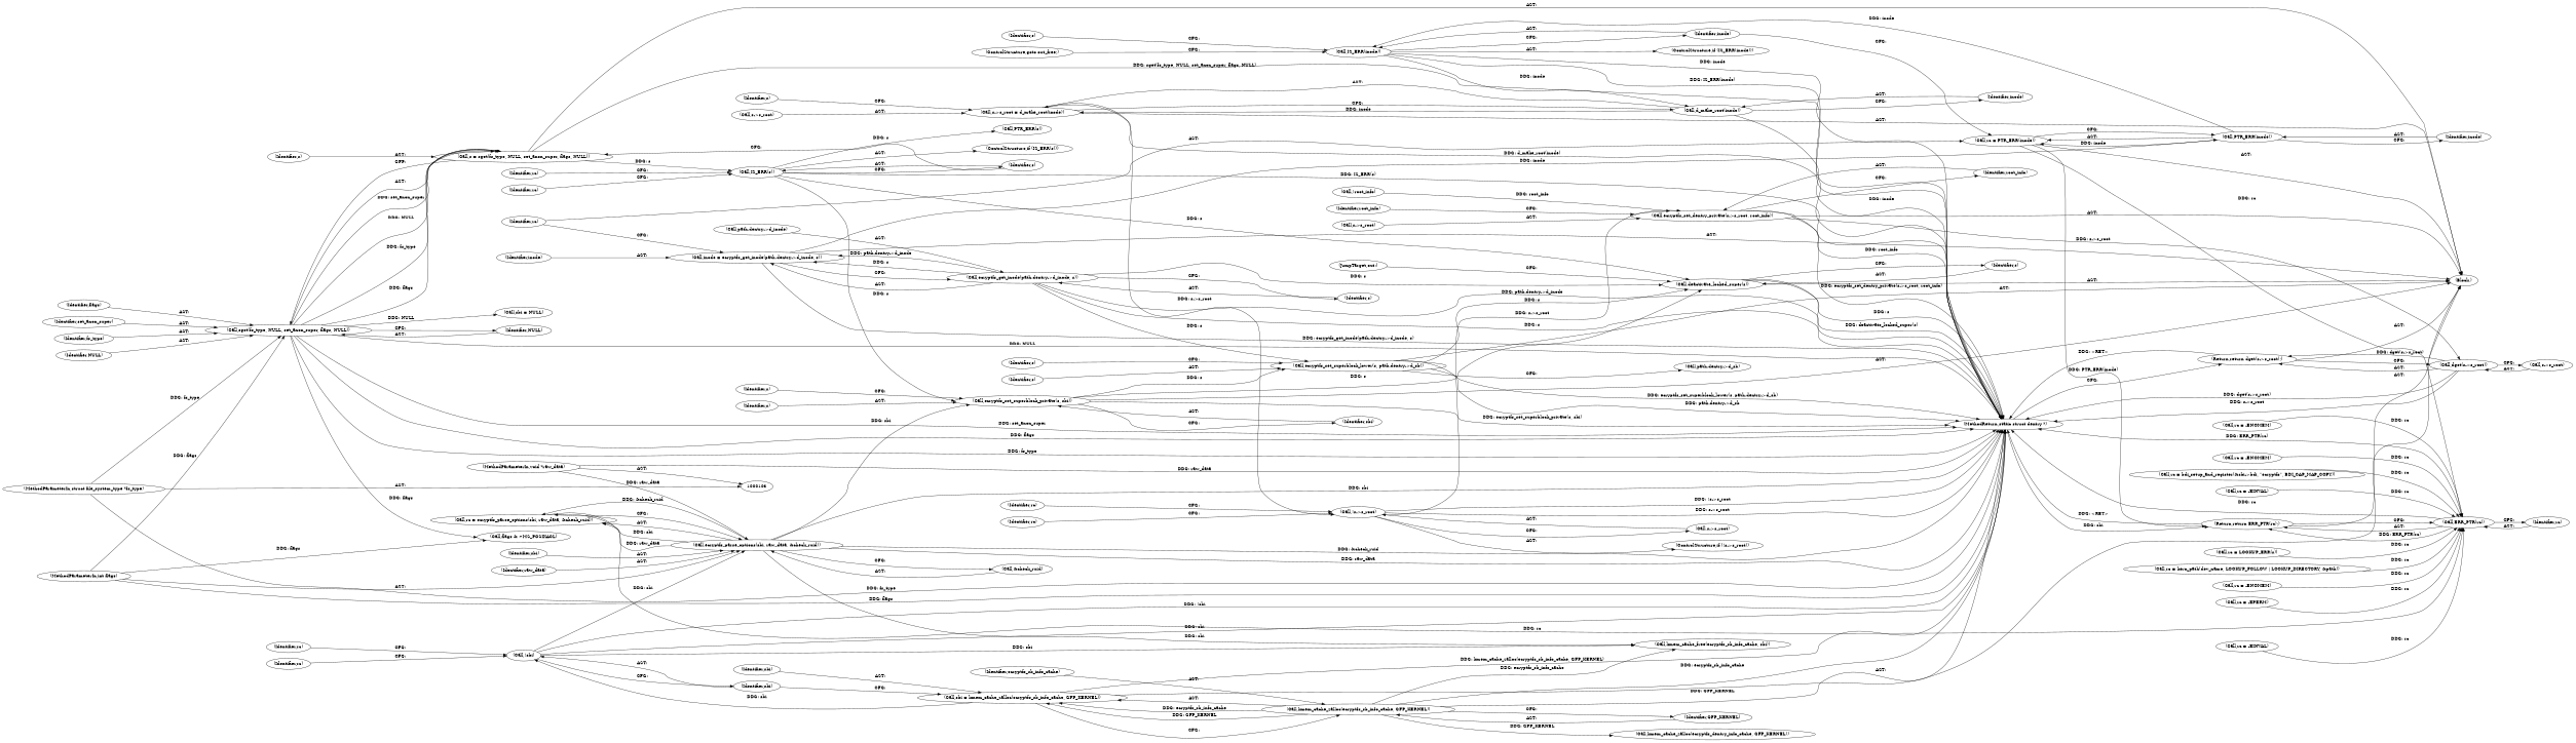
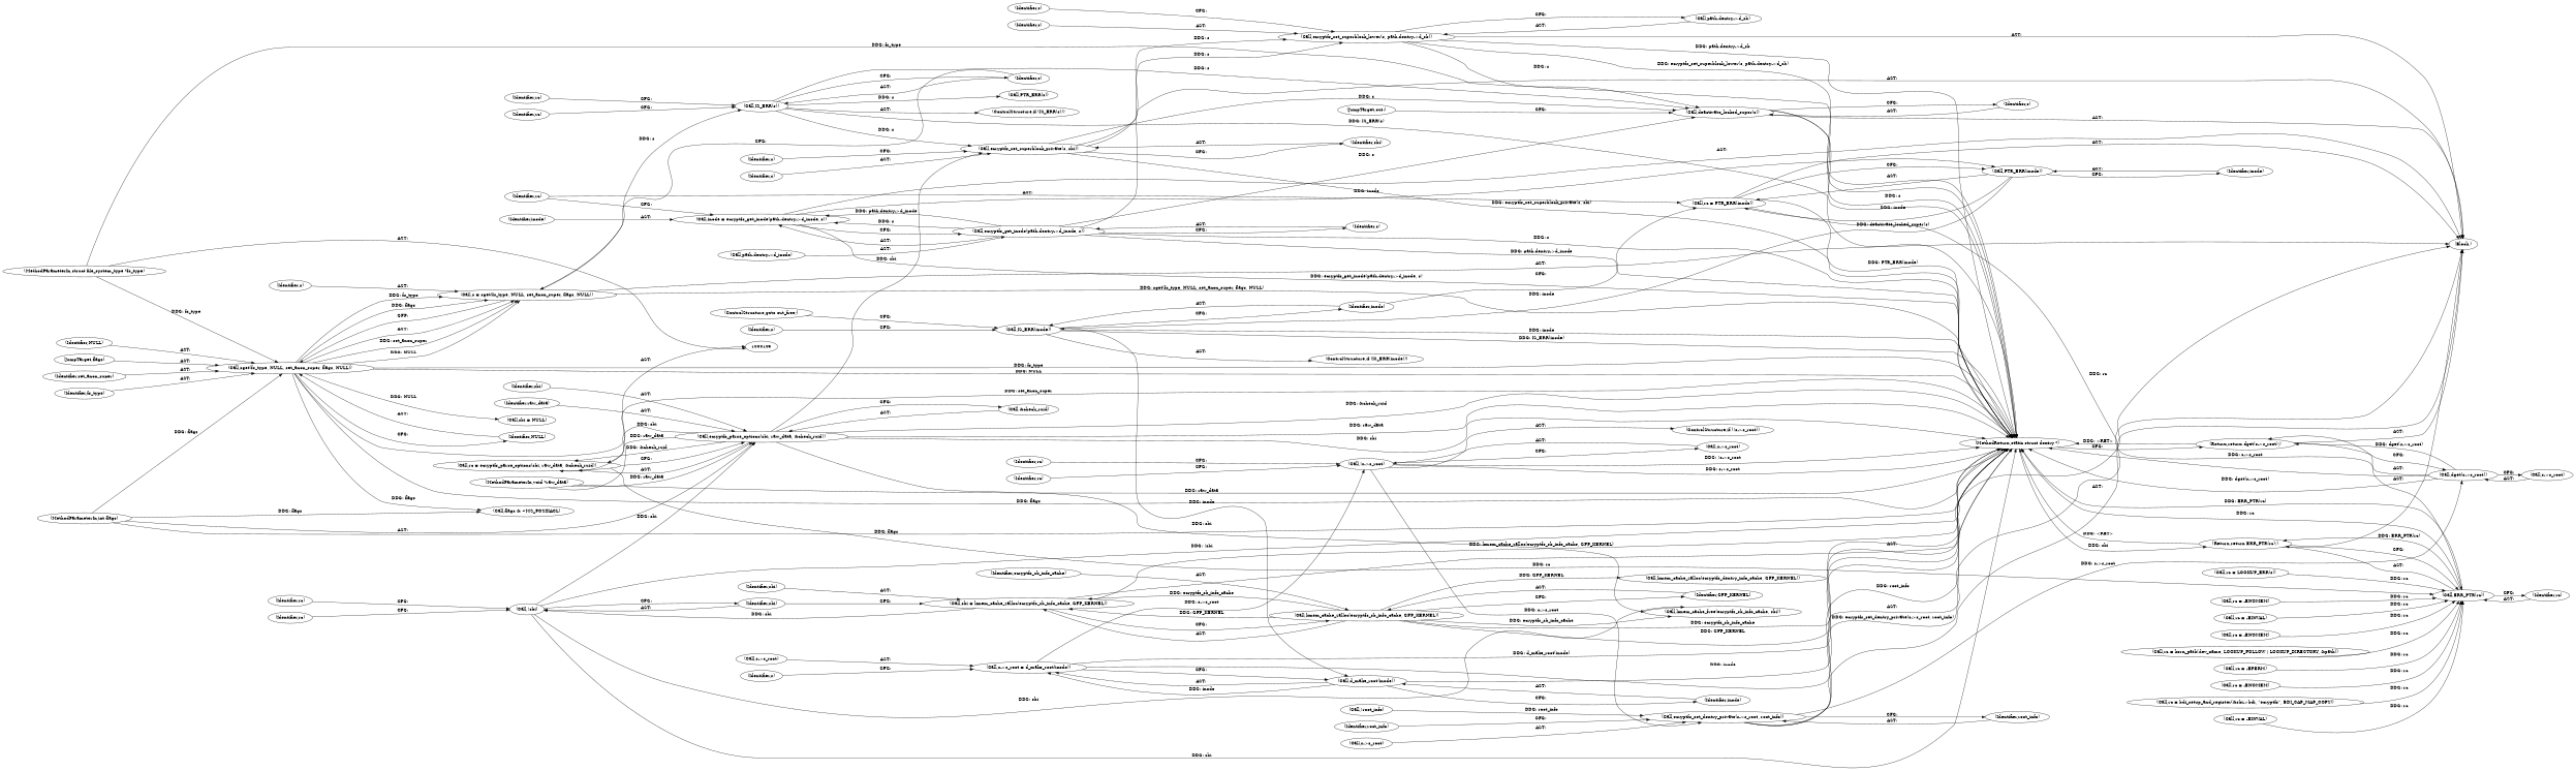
  digraph {
    rankdir=LR
    n1 [label="(Call,ecryptfs_set_superblock_private(s, sbi))"]
    n2 [label="(Call,ecryptfs_set_superblock_lower(s, path.dentry->d_sb))"]
    n3 [label="(Call,deactivate_locked_super(s))"]
    n4 [label="(Block,)"]
    n5 [label="(Identifier,sbi)"]
    n6 [label="(MethodReturn,static struct dentry *)"]
    n7 [label="(Call,path.dentry->d_sb)"]
    n8 [label="(Identifier,s)"]
    n9 [label="(Return,return ERR_PTR(rc);)"]
    n10 [label="(Return,return dget(s->s_root);)"]
    n11 [label="(Call,IS_ERR(s))"]
    n12 [label="(Identifier,s)"]
    n13 [label="(Call,PTR_ERR(s))"]
    n14 [label="(ControlStructure,if (IS_ERR(s)))"]
    n15 [label="(Call,s = sget(fs_type, NULL, set_anon_super, flags, NULL))"]
    n16 [label="(Call,sget(fs_type, NULL, set_anon_super, flags, NULL))"]
    n17 [label="(Call,sbi = NULL)"]
    n18 [label="(Identifier,NULL)"]
    n19 [label="(Call,flags & ~MS_POSIXACL)"]
    n20 [label="(MethodParameterIn,struct file_system_type *fs_type)"]
    1000103
    n22 [label="(MethodParameterIn,int flags)"]
    n23 [label="(Call,ecryptfs_parse_options(sbi, raw_data, &check_ruid))"]
    n24 [label="(Call,rc = ecryptfs_parse_options(sbi, raw_data, &check_ruid))"]
    n25 [label="(Call,&check_ruid)"]
    n26 [label="(Call,kmem_cache_free(ecryptfs_sb_info_cache, sbi))"]
    n27 [label="(Call,ERR_PTR(rc))"]
    n28 [label="(Call,!sbi)"]
    n29 [label="(Identifier,sbi)"]
    n30 [label="(Call,sbi = kmem_cache_zalloc(ecryptfs_sb_info_cache, GFP_KERNEL))"]
    n31 [label="(Call,kmem_cache_zalloc(ecryptfs_sb_info_cache, GFP_KERNEL))"]
    n32 [label="(Identifier,GFP_KERNEL)"]
    n33 [label="(Call,kmem_cache_zalloc(ecryptfs_dentry_info_cache, GFP_KERNEL))"]
    n34 [label="(MethodParameterIn,void *raw_data)"]
    n35 [label="(Call,ecryptfs_get_inode(path.dentry->d_inode, s))"]
    n36 [label="(Call,inode = ecryptfs_get_inode(path.dentry->d_inode, s))"]
    n37 [label="(Identifier,s)"]
    n38 [label="(Call,PTR_ERR(inode))"]
    n39 [label="(Call,rc = PTR_ERR(inode))"]
    n40 [label="(Call,IS_ERR(inode))"]
    n41 [label="(Identifier,inode)"]
    n42 [label="(Call,d_make_root(inode))"]
    n43 [label="(Identifier,inode)"]
    n44 [label="(ControlStructure,if (IS_ERR(inode)))"]
    n45 [label="(Identifier,rc)"]
    n46 [label="(Call,s->s_root = d_make_root(inode))"]
    n47 [label="(Identifier,inode)"]
    n48 [label="(Call,!s->s_root)"]
    n49 [label="(Call,ecryptfs_set_dentry_private(s->s_root, root_info))"]
    n50 [label="(Call,s->s_root)"]
    n51 [label="(ControlStructure,if (!s->s_root))"]
    n52 [label="(Call,dget(s->s_root))"]
    n53 [label="(Identifier,root_info)"]
    n54 [label="(Call,s->s_root)"]
    n55 [label="(Call,rc = -ENOMEM)"]
    n56 [label="(Identifier,rc)"]
    n57 [label="(Identifier,rc)"]
    n58 [label="(Identifier,sbi)"]
    n59 [label="(Identifier,rc)"]
    n60 [label="(Identifier,s)"]
    n61 [label="(JumpTarget,out:)"]
-   n62 [label="(Identifier,flags)"]
+   n62 [label="(JumpTarget,flags)"]
    n63 [label="(Identifier,set_anon_super)"]
    n64 [label="(Call,rc = kern_path(dev_name, LOOKUP_FOLLOW | LOOKUP_DIRECTORY, &path))"]
    n65 [label="(Identifier,s)"]
    n66 [label="(Call,s->s_root)"]
    n67 [label="(Call,rc = -EPERM)"]
    n68 [label="(Identifier,s)"]
    n69 [label="(Call,s->s_root)"]
    n70 [label="(Call,rc = -ENOMEM)"]
    n71 [label="(Call,rc = bdi_setup_and_register(&sbi->bdi, \"ecryptfs\", BDI_CAP_MAP_COPY))"]
    n72 [label="(Identifier,s)"]
    n73 [label="(Call,path.dentry->d_inode)"]
    n74 [label="(Call,rc = -EINVAL)"]
    n75 [label="(Identifier,rc)"]
    n76 [label="(ControlStructure,goto out_free;)"]
    n77 [label="(Call,rc = LOOKUP_ERR(s))"]
    n78 [label="(Identifier,rc)"]
    n79 [label="(Call,!root_info)"]
    n80 [label="(Identifier,root_info)"]
    n81 [label="(Identifier,fs_type)"]
    n82 [label="(Identifier,rc)"]
    n83 [label="(Call,rc = -ENOMEM)"]
    n84 [label="(Identifier,inode)"]
    n85 [label="(Call,rc = -EINVAL)"]
    n86 [label="(Identifier,raw_data)"]
    n87 [label="(Identifier,s)"]
    n88 [label="(Identifier,rc)"]
    n89 [label="(Identifier,ecryptfs_sb_info_cache)"]
    n90 [label="(Identifier,NULL)"]
    n91 [label="(Identifier,s)"]
    n92 [label="(Identifier,s)"]
    n93 [label="(Identifier,sbi)"]
    n1 -> n2 [label="DDG: s"]
    n1 -> n3 [label="DDG: s"]
    n1 -> n4 [label="AST: "]
    n1 -> n5 [label="CFG: "]
    n1 -> n6 [label="DDG: ecryptfs_set_superblock_private(s, sbi)"]
    n2 -> n3 [label="DDG: s"]
    n2 -> n4 [label="AST: "]
    n2 -> n6 [label="DDG: path.dentry->d_sb"]
    n2 -> n6 [label="DDG: ecryptfs_set_superblock_lower(s, path.dentry->d_sb)"]
    n2 -> n7 [label="CFG: "]
    n3 -> n4 [label="AST: "]
    n3 -> n6 [label="DDG: s"]
    n3 -> n6 [label="DDG: deactivate_locked_super(s)"]
    n3 -> n8 [label="CFG: "]
    n5 -> n1 [label="AST: "]
    n6 -> n9 [label="DDG: sbi"]
    n6 -> n10 [label="CFG: "]
+   n7 -> n2 [label="AST: "]
    n8 -> n3 [label="AST: "]
    n9 -> n4 [label="AST: "]
    n9 -> n6 [label="DDG: <RET>"]
    n9 -> n27 [label="CFG: "]
    n10 -> n4 [label="AST: "]
    n10 -> n6 [label="DDG: <RET>"]
    n10 -> n52 [label="CFG: "]
    n11 -> n1 [label="DDG: s"]
    n11 -> n3 [label="DDG: s"]
    n11 -> n6 [label="DDG: IS_ERR(s)"]
    n11 -> n12 [label="CFG: "]
    n11 -> n13 [label="DDG: s"]
    n11 -> n14 [label="AST: "]
    n12 -> n11 [label="AST: "]
    n12 -> n15 [label="CFG: "]
    n15 -> n4 [label="AST: "]
    n15 -> n6 [label="DDG: sget(fs_type, NULL, set_anon_super, flags, NULL)"]
    n15 -> n11 [label="DDG: s"]
    n15 -> n16 [label="GFP: "]
    n16 -> n6 [label="DDG: fs_type"]
    n16 -> n6 [label="DDG: NULL"]
    n16 -> n6 [label="DDG: set_anon_super"]
    n16 -> n6 [label="DDG: flags"]
    n16 -> n15 [label="AST: "]
    n16 -> n15 [label="DDG: set_anon_super"]
    n16 -> n15 [label="DDG: NULL"]
    n16 -> n15 [label="DDG: fs_type"]
    n16 -> n15 [label="DDG: flags"]
    n16 -> n17 [label="DDG: NULL"]
    n16 -> n18 [label="CFG: "]
    n16 -> n19 [label="DDG: flags"]
    n18 -> n16 [label="AST: "]
    n20 -> n6 [label="DDG: fs_type"]
    n20 -> n16 [label="DDG: fs_type"]
    n20 -> 1000103 [label="AST: "]
    n22 -> n6 [label="DDG: flags"]
    n22 -> n16 [label="DDG: flags"]
    n22 -> n19 [label="DDG: flags"]
    n22 -> n23 [label="AST: "]
    n23 -> n1 [label="DDG: sbi"]
    n23 -> n6 [label="DDG: &check_ruid"]
    n23 -> n6 [label="DDG: raw_data"]
    n23 -> n6 [label="DDG: sbi"]
    n23 -> n24 [label="AST: "]
    n23 -> n24 [label="DDG: sbi"]
    n23 -> n24 [label="DDG: raw_data"]
    n23 -> n24 [label="DDG: &check_ruid"]
    n23 -> n25 [label="CFG: "]
    n23 -> n26 [label="DDG: sbi"]
    n24 -> n23 [label="CFG: "]
    n24 -> n27 [label="DDG: rc"]
    n25 -> n23 [label="AST: "]
    n27 -> n6 [label="DDG: ERR_PTR(rc)"]
    n27 -> n6 [label="DDG: rc"]
    n27 -> n9 [label="AST: "]
    n27 -> n9 [label="DDG: ERR_PTR(rc)"]
    n27 -> n45 [label="CFG: "]
    n28 -> n6 [label="DDG: !sbi"]
    n28 -> n6 [label="DDG: sbi"]
    n28 -> n23 [label="DDG: sbi"]
    n28 -> n26 [label="DDG: sbi"]
    n28 -> n29 [label="CFG: "]
    n29 -> n28 [label="AST: "]
    n29 -> n30 [label="CFG: "]
    n30 -> n4 [label="AST: "]
    n30 -> n6 [label="DDG: kmem_cache_zalloc(ecryptfs_sb_info_cache, GFP_KERNEL)"]
    n30 -> n28 [label="DDG: sbi"]
    n30 -> n31 [label="CFG: "]
    n31 -> n6 [label="DDG: ecryptfs_sb_info_cache"]
    n31 -> n6 [label="DDG: GFP_KERNEL"]
    n31 -> n26 [label="DDG: ecryptfs_sb_info_cache"]
    n31 -> n30 [label="AST: "]
    n31 -> n30 [label="DDG: ecryptfs_sb_info_cache"]
    n31 -> n30 [label="DDG: GFP_KERNEL"]
    n31 -> n32 [label="CFG: "]
    n31 -> n33 [label="DDG: GFP_KERNEL"]
    n32 -> n31 [label="AST: "]
    n34 -> n6 [label="DDG: raw_data"]
    n34 -> 1000103 [label="AST: "]
    n34 -> n23 [label="DDG: raw_data"]
    n35 -> n2 [label="DDG: s"]
    n35 -> n3 [label="DDG: s"]
    n35 -> n6 [label="DDG: s"]
    n35 -> n6 [label="DDG: path.dentry->d_inode"]
    n35 -> n36 [label="AST: "]
    n35 -> n36 [label="DDG: path.dentry->d_inode"]
    n35 -> n36 [label="DDG: s"]
    n35 -> n37 [label="CFG: "]
    n36 -> n4 [label="AST: "]
    n36 -> n6 [label="DDG: ecryptfs_get_inode(path.dentry->d_inode, s)"]
    n36 -> n35 [label="CFG: "]
    n36 -> n38 [label="DDG: inode"]
    n37 -> n35 [label="AST: "]
    n38 -> n39 [label="AST: "]
    n38 -> n39 [label="DDG: inode"]
    n38 -> n40 [label="DDG: inode"]
    n38 -> n41 [label="CFG: "]
    n39 -> n4 [label="AST: "]
-   n39 -> n9 [label="DDG: PTR_ERR(inode)"]
+   n39 -> n6 [label="DDG: PTR_ERR(inode)"]
    n39 -> n27 [label="DDG: rc"]
    n39 -> n38 [label="CFG: "]
    n40 -> n6 [label="DDG: inode"]
    n40 -> n6 [label="DDG: IS_ERR(inode)"]
    n40 -> n42 [label="DDG: inode"]
    n40 -> n43 [label="CFG: "]
    n40 -> n44 [label="AST: "]
    n41 -> n38 [label="AST: "]
    n42 -> n6 [label="DDG: inode"]
    n42 -> n46 [label="AST: "]
    n42 -> n46 [label="DDG: inode"]
    n42 -> n47 [label="CFG: "]
    n43 -> n39 [label="CFG: "]
    n43 -> n40 [label="AST: "]
    n45 -> n27 [label="AST: "]
    n46 -> n4 [label="AST: "]
    n46 -> n6 [label="DDG: d_make_root(inode)"]
    n46 -> n42 [label="CFG: "]
    n46 -> n48 [label="DDG: s->s_root"]
    n47 -> n42 [label="AST: "]
    n48 -> n6 [label="DDG: !s->s_root"]
    n48 -> n6 [label="DDG: s->s_root"]
    n48 -> n49 [label="DDG: s->s_root"]
    n48 -> n50 [label="CFG: "]
    n48 -> n51 [label="AST: "]
    n49 -> n4 [label="AST: "]
    n49 -> n6 [label="DDG: root_info"]
    n49 -> n6 [label="DDG: ecryptfs_set_dentry_private(s->s_root, root_info)"]
    n49 -> n52 [label="DDG: s->s_root"]
    n49 -> n53 [label="CFG: "]
    n50 -> n48 [label="AST: "]
    n52 -> n6 [label="DDG: s->s_root"]
    n52 -> n6 [label="DDG: dget(s->s_root)"]
    n52 -> n10 [label="AST: "]
    n52 -> n10 [label="DDG: dget(s->s_root)"]
    n52 -> n54 [label="CFG: "]
    n53 -> n49 [label="AST: "]
    n54 -> n52 [label="AST: "]
    n55 -> n27 [label="DDG: rc"]
    n56 -> n48 [label="CFG: "]
    n57 -> n48 [label="CFG: "]
    n58 -> n23 [label="AST: "]
    n59 -> n11 [label="CFG: "]
    n60 -> n40 [label="CFG: "]
    n61 -> n3 [label="CFG: "]
    n62 -> n16 [label="AST: "]
    n63 -> n16 [label="AST: "]
    n64 -> n27 [label="DDG: rc"]
    n65 -> n1 [label="CFG: "]
    n66 -> n46 [label="AST: "]
    n67 -> n27 [label="DDG: rc"]
    n68 -> n1 [label="AST: "]
    n69 -> n49 [label="AST: "]
    n70 -> n27 [label="DDG: rc"]
    n71 -> n27 [label="DDG: rc"]
    n72 -> n2 [label="AST: "]
    n73 -> n35 [label="AST: "]
    n74 -> n27 [label="DDG: rc"]
    n75 -> n36 [label="CFG: "]
    n75 -> n39 [label="AST: "]
    n76 -> n40 [label="CFG: "]
    n77 -> n27 [label="DDG: rc"]
    n78 -> n28 [label="CFG: "]
    n79 -> n49 [label="DDG: root_info"]
    n80 -> n49 [label="CFG: "]
    n81 -> n16 [label="AST: "]
    n82 -> n11 [label="CFG: "]
    n83 -> n27 [label="DDG: rc"]
    n84 -> n36 [label="AST: "]
    n85 -> n27 [label="DDG: rc"]
    n86 -> n23 [label="AST: "]
    n87 -> n2 [label="CFG: "]
    n88 -> n28 [label="CFG: "]
    n89 -> n31 [label="AST: "]
    n90 -> n16 [label="AST: "]
    n91 -> n46 [label="CFG: "]
    n92 -> n15 [label="AST: "]
    n93 -> n30 [label="AST: "]
  }
